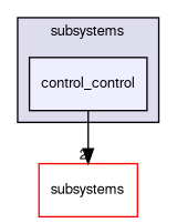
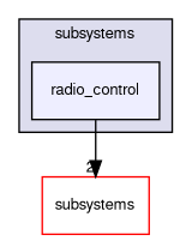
  digraph {
    compound=true
    node [fontname=FreeSans fontsize=10 shape=box style=filled]
-   n1 [fillcolor="#eeeeff" label=control_control pencolor=black]
+   n1 [fillcolor="#eeeeff" label=radio_control pencolor=black]
    n2 [color=red fillcolor=white label=subsystems]
    subgraph cluster_1 {
      bgcolor="#ddddee"
      fontname=FreeSans
      fontsize=10
      label=subsystems
      pencolor=black
      n1
    }
    n1 -> n2 [headlabel=2 labeldistance=1.5 labelfontname=FreeSans labelfontsize=10]
  }
